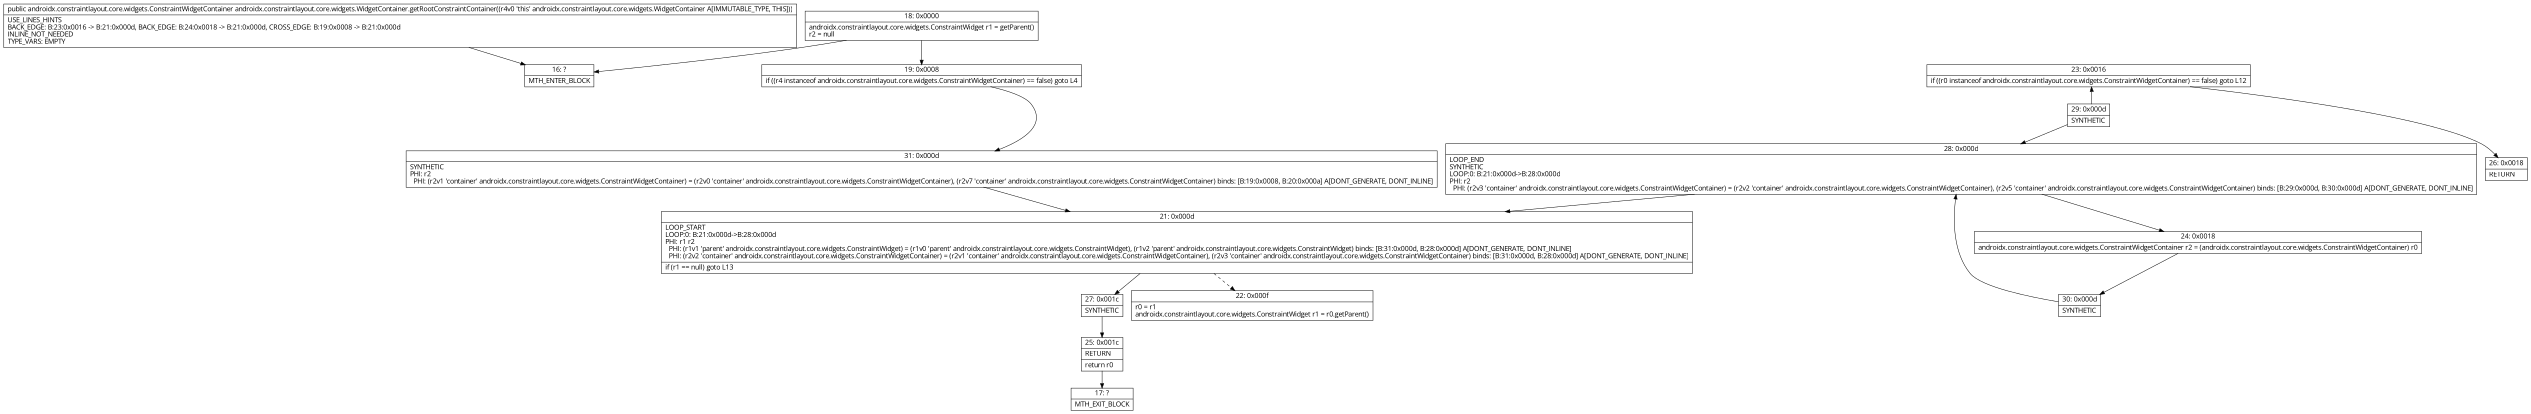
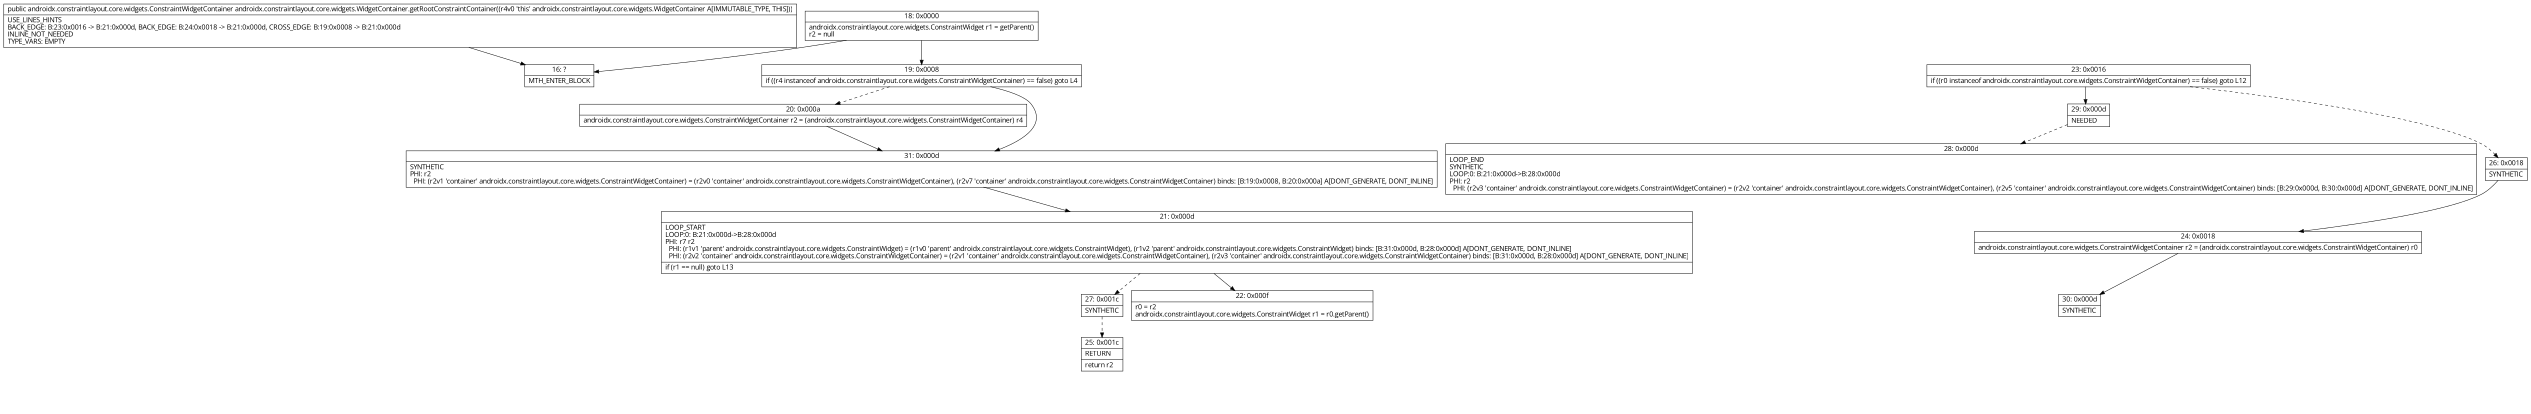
  digraph {
    fontname="Open Sans"
    node [fontname="Open Sans" shape=record]
    edge [fontname="Open Sans"]
    n1 [label="{16\:\ ?|MTH_ENTER_BLOCK\l}"]
    n2 [label="{18\:\ 0x0000|androidx.constraintlayout.core.widgets.ConstraintWidget r1 = getParent()\lr2 = null\l}"]
    n3 [label="{19\:\ 0x0008|if ((r4 instanceof androidx.constraintlayout.core.widgets.ConstraintWidgetContainer) == false) goto L4\l}"]
+   n4 [label="{20\:\ 0x000a|androidx.constraintlayout.core.widgets.ConstraintWidgetContainer r2 = (androidx.constraintlayout.core.widgets.ConstraintWidgetContainer) r4\l}"]
    n5 [label="{31\:\ 0x000d|SYNTHETIC\lPHI: r2 \l  PHI: (r2v1 'container' androidx.constraintlayout.core.widgets.ConstraintWidgetContainer) = (r2v0 'container' androidx.constraintlayout.core.widgets.ConstraintWidgetContainer), (r2v7 'container' androidx.constraintlayout.core.widgets.ConstraintWidgetContainer) binds: [B:19:0x0008, B:20:0x000a] A[DONT_GENERATE, DONT_INLINE]\l}"]
-   n6 [label="{21\:\ 0x000d|LOOP_START\lLOOP:0: B:21:0x000d\-\>B:28:0x000d\lPHI: r1 r2 \l  PHI: (r1v1 'parent' androidx.constraintlayout.core.widgets.ConstraintWidget) = (r1v0 'parent' androidx.constraintlayout.core.widgets.ConstraintWidget), (r1v2 'parent' androidx.constraintlayout.core.widgets.ConstraintWidget) binds: [B:31:0x000d, B:28:0x000d] A[DONT_GENERATE, DONT_INLINE]\l  PHI: (r2v2 'container' androidx.constraintlayout.core.widgets.ConstraintWidgetContainer) = (r2v1 'container' androidx.constraintlayout.core.widgets.ConstraintWidgetContainer), (r2v3 'container' androidx.constraintlayout.core.widgets.ConstraintWidgetContainer) binds: [B:31:0x000d, B:28:0x000d] A[DONT_GENERATE, DONT_INLINE]\l|if (r1 == null) goto L13\l}"]
-   n7 [label="{22\:\ 0x000f|r0 = r1\landroidx.constraintlayout.core.widgets.ConstraintWidget r1 = r0.getParent()\l}"]
+   n6 [label="{21\:\ 0x000d|LOOP_START\lLOOP:0: B:21:0x000d\-\>B:28:0x000d\lPHI: r7 r2 \l  PHI: (r1v1 'parent' androidx.constraintlayout.core.widgets.ConstraintWidget) = (r1v0 'parent' androidx.constraintlayout.core.widgets.ConstraintWidget), (r1v2 'parent' androidx.constraintlayout.core.widgets.ConstraintWidget) binds: [B:31:0x000d, B:28:0x000d] A[DONT_GENERATE, DONT_INLINE]\l  PHI: (r2v2 'container' androidx.constraintlayout.core.widgets.ConstraintWidgetContainer) = (r2v1 'container' androidx.constraintlayout.core.widgets.ConstraintWidgetContainer), (r2v3 'container' androidx.constraintlayout.core.widgets.ConstraintWidgetContainer) binds: [B:31:0x000d, B:28:0x000d] A[DONT_GENERATE, DONT_INLINE]\l|if (r1 == null) goto L13\l}"]
+   n7 [label="{22\:\ 0x000f|r0 = r2\landroidx.constraintlayout.core.widgets.ConstraintWidget r1 = r0.getParent()\l}"]
    n8 [label="{27\:\ 0x001c|SYNTHETIC\l}"]
-   n9 [label="{25\:\ 0x001c|RETURN\l|return r0\l}"]
+   n9 [label="{25\:\ 0x001c|RETURN\l|return r2\l}"]
    n10 [label="{23\:\ 0x0016|if ((r0 instanceof androidx.constraintlayout.core.widgets.ConstraintWidgetContainer) == false) goto L12\l}"]
-   n11 [label="{26\:\ 0x0018|RETURN\l}"]
-   n12 [label="{29\:\ 0x000d|SYNTHETIC\l}"]
+   n11 [label="{26\:\ 0x0018|SYNTHETIC\l}"]
+   n12 [label="{29\:\ 0x000d|NEEDED\l}"]
    n13 [label="{24\:\ 0x0018|androidx.constraintlayout.core.widgets.ConstraintWidgetContainer r2 = (androidx.constraintlayout.core.widgets.ConstraintWidgetContainer) r0\l}"]
    n14 [label="{28\:\ 0x000d|LOOP_END\lSYNTHETIC\lLOOP:0: B:21:0x000d\-\>B:28:0x000d\lPHI: r2 \l  PHI: (r2v3 'container' androidx.constraintlayout.core.widgets.ConstraintWidgetContainer) = (r2v2 'container' androidx.constraintlayout.core.widgets.ConstraintWidgetContainer), (r2v5 'container' androidx.constraintlayout.core.widgets.ConstraintWidgetContainer) binds: [B:29:0x000d, B:30:0x000d] A[DONT_GENERATE, DONT_INLINE]\l}"]
    n15 [label="{30\:\ 0x000d|SYNTHETIC\l}"]
-   n16 [label="{17\:\ ?|MTH_EXIT_BLOCK\l}"]
    n17 [label="{public androidx.constraintlayout.core.widgets.ConstraintWidgetContainer androidx.constraintlayout.core.widgets.WidgetContainer.getRootConstraintContainer((r4v0 'this' androidx.constraintlayout.core.widgets.WidgetContainer A[IMMUTABLE_TYPE, THIS]))  | USE_LINES_HINTS\lBACK_EDGE: B:23:0x0016 \-\> B:21:0x000d, BACK_EDGE: B:24:0x0018 \-\> B:21:0x000d, CROSS_EDGE: B:19:0x0008 \-\> B:21:0x000d\lINLINE_NOT_NEEDED\lTYPE_VARS: EMPTY\l}"]
    n2 -> n1
    n2 -> n3
+   n3 -> n4 [style=dashed]
    n3 -> n5
+   n4 -> n5
    n5 -> n6
-   n6 -> n7 [style=dashed]
-   n6 -> n8
-   n8 -> n9
-   n9 -> n16
-   n10 -> n11 [style=solid]
-   n12 -> n10
-   n14 -> n13
-   n12 -> n14
+   n6 -> n7 [style=solid]
+   n6 -> n8 [style=dashed]
+   n8 -> n9 [style=dashed]
+   n10 -> n11 [style=dashed]
+   n10 -> n12
+   n11 -> n13
+   n12 -> n14 [style=dashed]
    n13 -> n15
-   n14 -> n6
-   n15 -> n14
    n17 -> n1
  }
